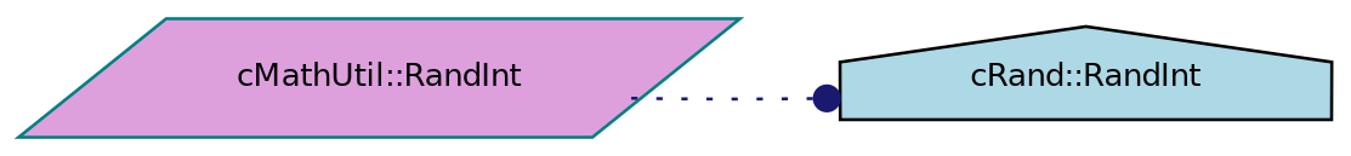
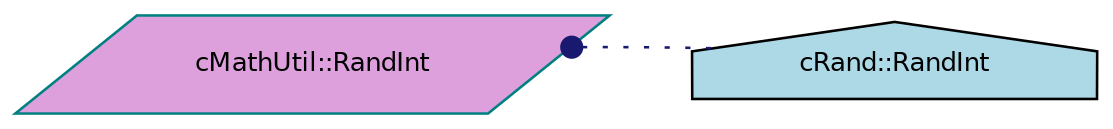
  digraph {
    rankdir=LR
    node [fontname=Helvetica fontsize=10 style=filled]
    n1 [color=teal fillcolor=plum fontcolor=black height=0.2 label="cMathUtil::RandInt" shape=parallelogram width=0.4]
    n2 [color=black fillcolor=lightblue height=0.2 label="cRand::RandInt" shape=house width=0.4]
-   n1 -> n2 [color=midnightblue fontname=Helvetica fontsize=10 labelfontname=Helvetica labelfontsize=10 style=dotted arrowhead=dot]
+   n2 -> n1 [color=midnightblue fontname=Helvetica fontsize=10 labelfontname=Helvetica labelfontsize=10 style=dotted arrowhead=dot]
  }
